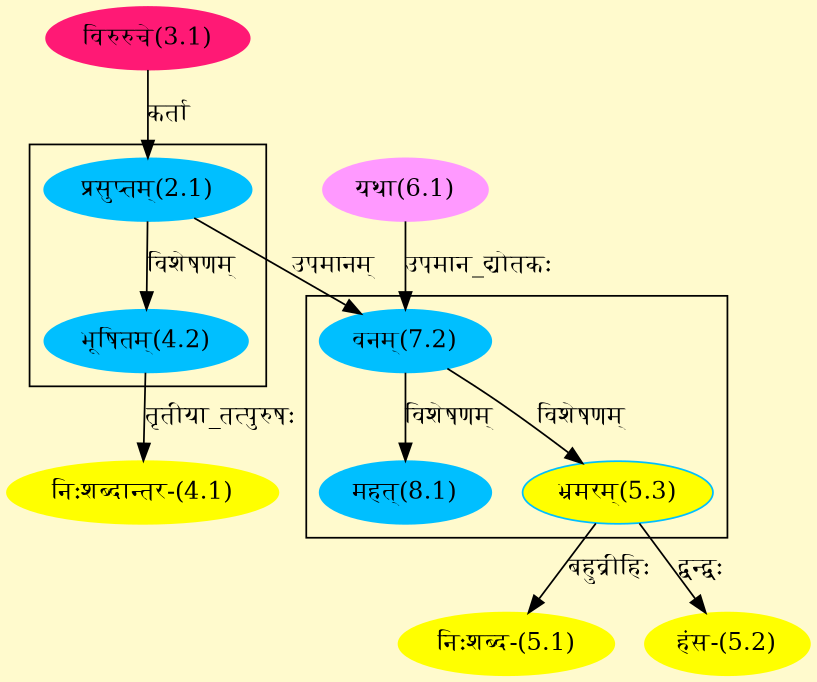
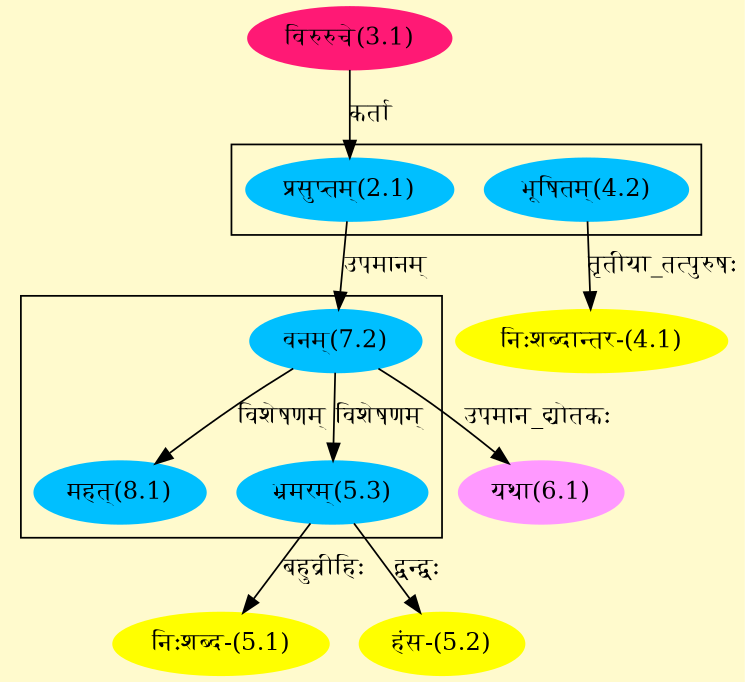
  digraph {
    bgcolor=lemonchiffon1
    compound=true
    rankdir=BT
    node [color="#00BFFF" style=filled]
    edge [dir=back]
    n1 [label="प्रसुप्तम्(2.1)"]
    n2 [label="भूषितम्(4.2)"]
-   n3 [label="भ्रमरम्(5.3)" fillcolor="#FFFF00"]
+   n3 [label="भ्रमरम्(5.3)"]
    n4 [label="वनम्(7.2)"]
    n5 [label="महत्(8.1)"]
    n6 [color="#FF1975" label="विरुरुचे(3.1)"]
    n7 [color="#FFFF00" label="निःशब्दान्तर-(4.1)"]
    n8 [color="#FFFF00" label="निःशब्द-(5.1)"]
    n9 [color="#FFFF00" label="हंस-(5.2)"]
    n10 [color="#FF99FF" label="यथा(6.1)"]
    subgraph cluster_1 {
      n1
      n2
    }
    subgraph cluster_2 {
      n3
      n4
      n5
    }
    n1 -> n6 [label="कर्ता"]
-   n2 -> n1 [label="विशेषणम्"]
    n3 -> n4 [label="विशेषणम्"]
    n4 -> n1 [label="उपमानम्"]
    n5 -> n4 [label="विशेषणम्"]
    n7 -> n2 [label="तृतीया_तत्पुरुषः"]
    n8 -> n3 [label="बहुव्रीहिः"]
    n9 -> n3 [label="द्वन्द्वः"]
-   n4 -> n10 [label="उपमान_द्योतकः"]
+   n10 -> n4 [label="उपमान_द्योतकः"]
  }
